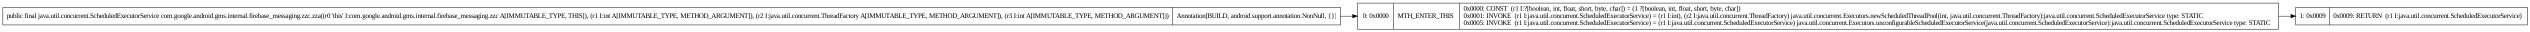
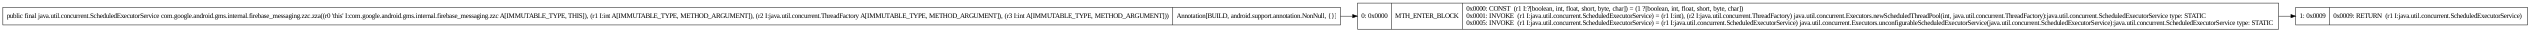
  digraph {
    rankdir=LR
    fontname="Liberation Serif"
    node [shape=record fontname="Liberation Serif"]
    edge [fontname="Liberation Serif"]
-   n1 [label="{0\:\ 0x0000|MTH_ENTER_THIS\l|0x0000: CONST  (r1 I:?[boolean, int, float, short, byte, char]) = (1 ?[boolean, int, float, short, byte, char]) \l0x0001: INVOKE  (r1 I:java.util.concurrent.ScheduledExecutorService) = (r1 I:int), (r2 I:java.util.concurrent.ThreadFactory) java.util.concurrent.Executors.newScheduledThreadPool(int, java.util.concurrent.ThreadFactory):java.util.concurrent.ScheduledExecutorService type: STATIC \l0x0005: INVOKE  (r1 I:java.util.concurrent.ScheduledExecutorService) = (r1 I:java.util.concurrent.ScheduledExecutorService) java.util.concurrent.Executors.unconfigurableScheduledExecutorService(java.util.concurrent.ScheduledExecutorService):java.util.concurrent.ScheduledExecutorService type: STATIC \l}"]
+   n1 [label="{0\:\ 0x0000|MTH_ENTER_BLOCK\l|0x0000: CONST  (r1 I:?[boolean, int, float, short, byte, char]) = (1 ?[boolean, int, float, short, byte, char]) \l0x0001: INVOKE  (r1 I:java.util.concurrent.ScheduledExecutorService) = (r1 I:int), (r2 I:java.util.concurrent.ThreadFactory) java.util.concurrent.Executors.newScheduledThreadPool(int, java.util.concurrent.ThreadFactory):java.util.concurrent.ScheduledExecutorService type: STATIC \l0x0005: INVOKE  (r1 I:java.util.concurrent.ScheduledExecutorService) = (r1 I:java.util.concurrent.ScheduledExecutorService) java.util.concurrent.Executors.unconfigurableScheduledExecutorService(java.util.concurrent.ScheduledExecutorService):java.util.concurrent.ScheduledExecutorService type: STATIC \l}"]
    n2 [label="{1\:\ 0x0009|0x0009: RETURN  (r1 I:java.util.concurrent.ScheduledExecutorService) \l}"]
    n3 [label="{public final java.util.concurrent.ScheduledExecutorService com.google.android.gms.internal.firebase_messaging.zzc.zza((r0 'this' I:com.google.android.gms.internal.firebase_messaging.zzc A[IMMUTABLE_TYPE, THIS]), (r1 I:int A[IMMUTABLE_TYPE, METHOD_ARGUMENT]), (r2 I:java.util.concurrent.ThreadFactory A[IMMUTABLE_TYPE, METHOD_ARGUMENT]), (r3 I:int A[IMMUTABLE_TYPE, METHOD_ARGUMENT]))  | Annotation[BUILD, android.support.annotation.NonNull, \{\}]\l}"]
    n1 -> n2
    n3 -> n1
  }
